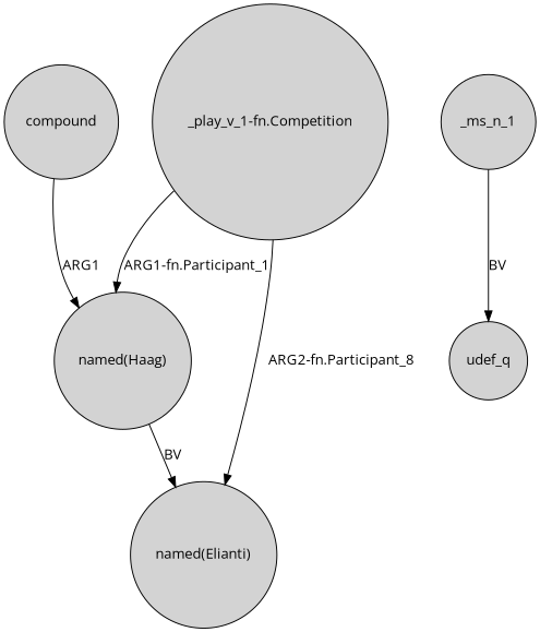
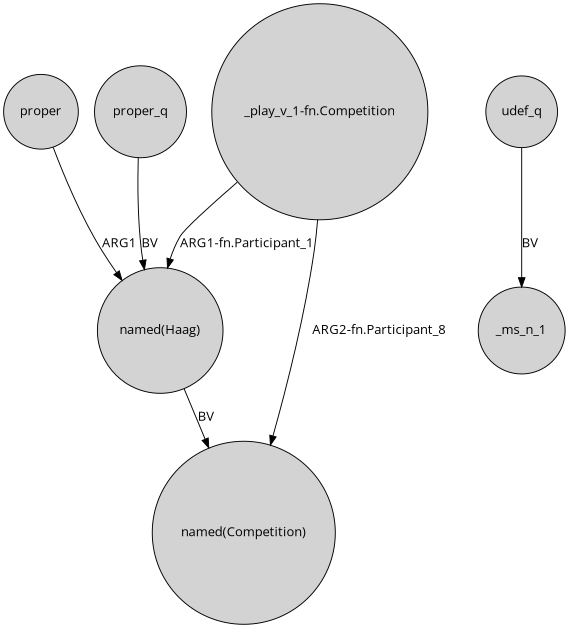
  digraph {
    fontname="Open Sans"
    node [fontname="Open Sans" shape=circle style=filled]
    edge [fontname="Open Sans"]
-   compound
+   compound [label=proper]
    "named(Haag)"
-   "named(Elianti)"
+   "named(Elianti)" [label="named(Competition)"]
    "_play_v_1-fn.Competition"
+   proper_q
    udef_q
    _ms_n_1
    compound -> "named(Haag)" [label=ARG1]
    "named(Haag)" -> "named(Elianti)" [label=BV]
    "_play_v_1-fn.Competition" -> "named(Haag)" [label="ARG1-fn.Participant_1"]
    "_play_v_1-fn.Competition" -> "named(Elianti)" [label="ARG2-fn.Participant_8"]
-   _ms_n_1 -> udef_q [label=BV]
+   proper_q -> "named(Haag)" [label=BV]
+   udef_q -> _ms_n_1 [label=BV]
  }
